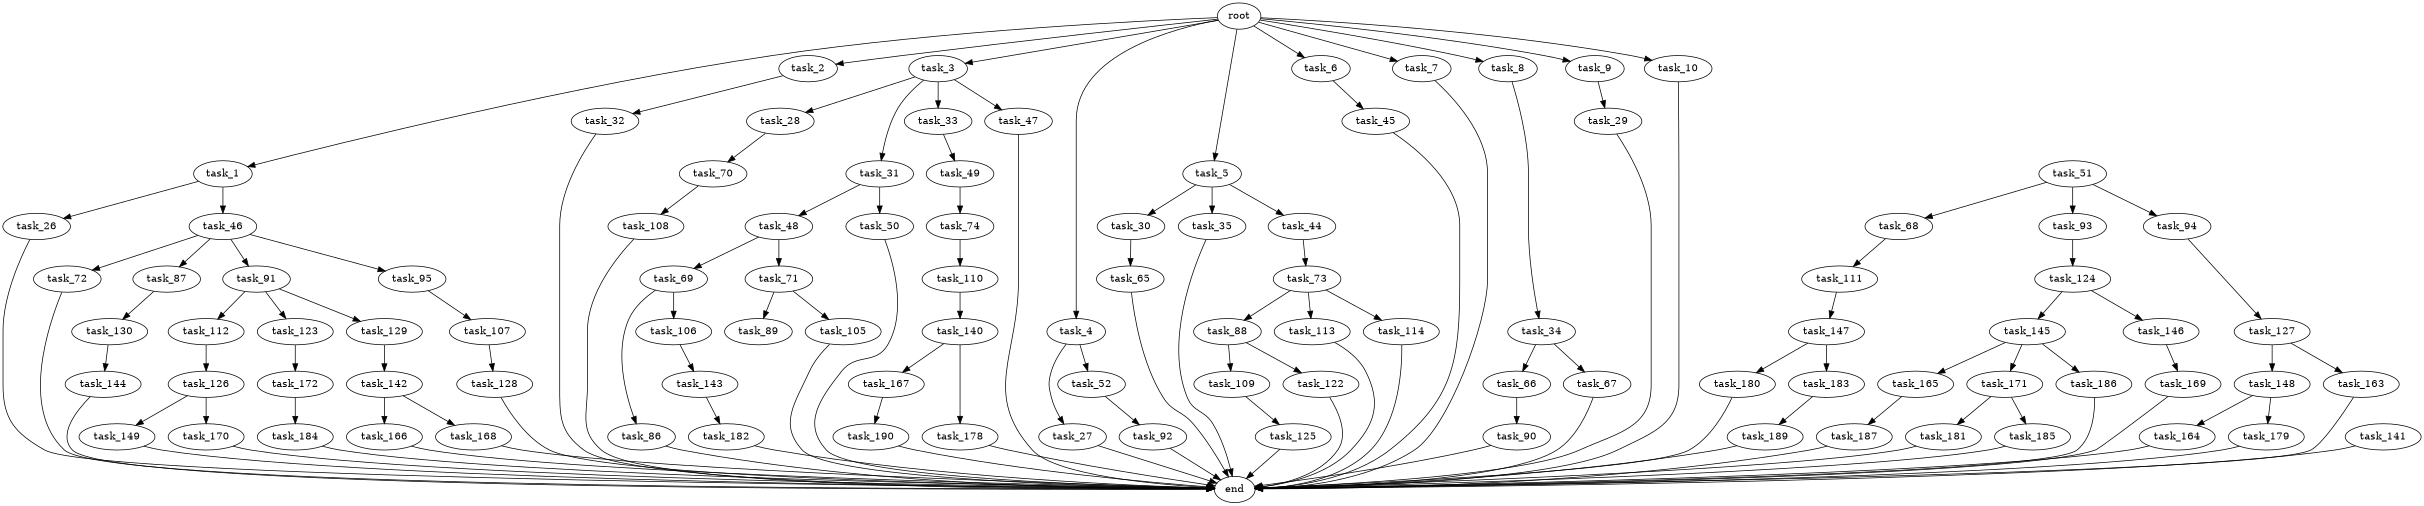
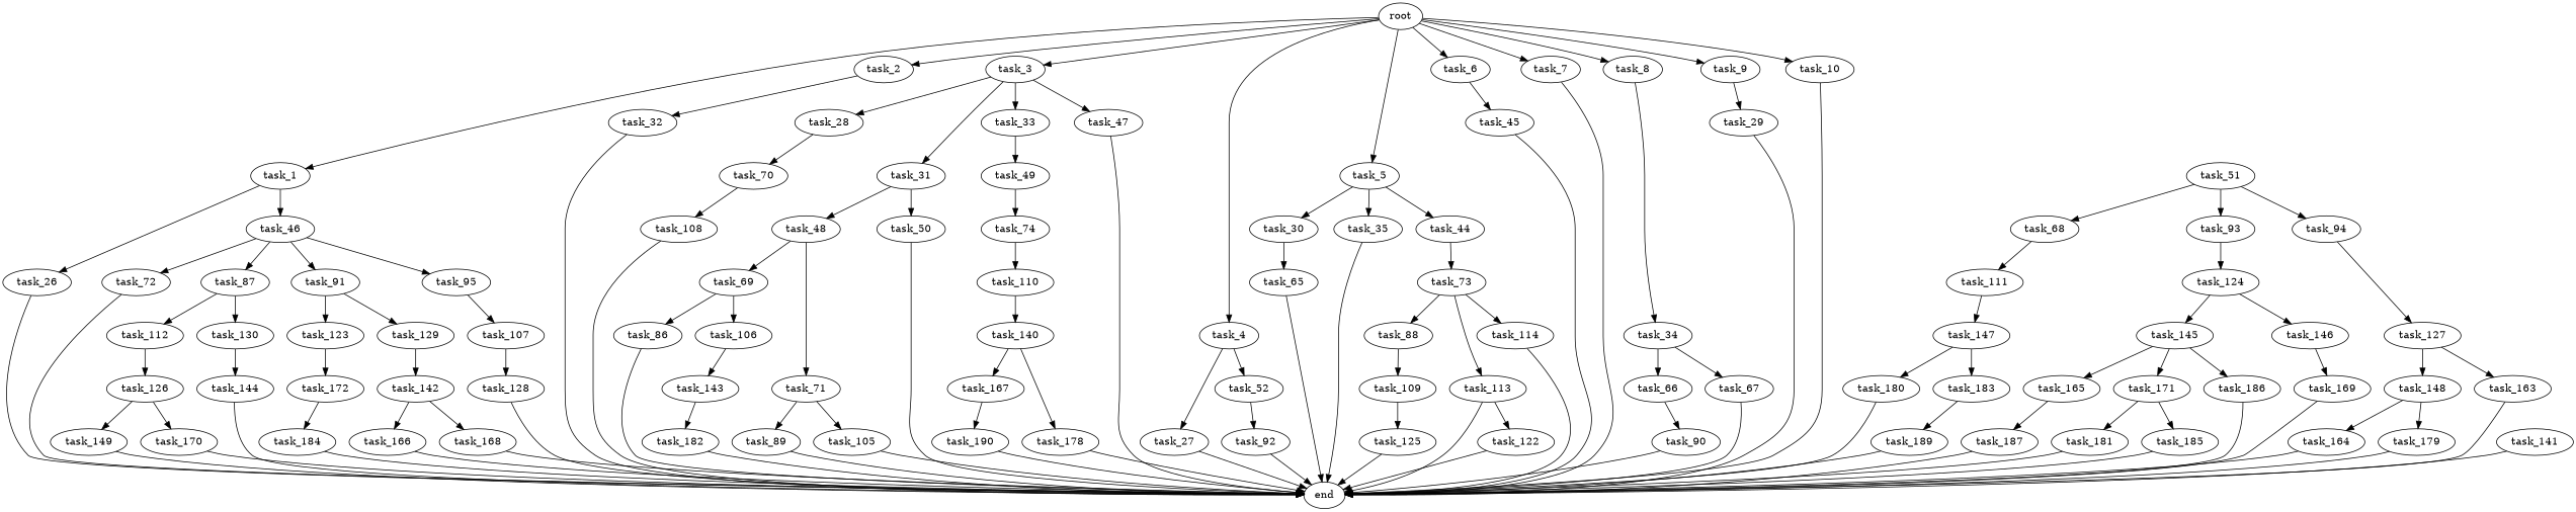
  digraph {
    root
    task_1
    task_2
    task_3
    task_4
    task_5
    task_6
    task_7
    task_8
    task_9
    task_10
    task_26
    task_46
    task_32
    task_28
    task_31
    task_33
    task_47
    task_27
    task_52
    task_30
    task_35
    task_44
    task_45
    end
    task_34
    task_29
    task_72
    task_87
    task_91
    task_95
    task_70
    task_48
    task_50
    task_49
    task_92
    task_65
    task_73
    task_66
    task_67
    task_108
    task_51
    task_68
    task_93
    task_94
    task_69
    task_71
    task_74
    task_90
    task_88
    task_113
    task_114
    task_112
    task_130
    task_123
    task_129
    task_107
    task_86
    task_106
    task_89
    task_105
    task_110
    task_111
    task_124
    task_127
    task_147
    task_143
    task_109
    task_122
    task_140
    task_126
    task_144
    task_125
    task_172
    task_142
    task_145
    task_146
    task_148
    task_163
    task_128
    task_182
    task_167
    task_178
    task_141
    task_180
    task_183
    task_149
    task_170
    task_184
    task_165
    task_171
    task_186
    task_169
    task_164
    task_179
    task_166
    task_168
    task_190
    task_187
    task_181
    task_185
    task_189
    root -> task_1
    root -> task_2
    root -> task_3
    root -> task_4
    root -> task_5
    root -> task_6
    root -> task_7
    root -> task_8
    root -> task_9
    root -> task_10
    task_1 -> task_26
    task_1 -> task_46
    task_2 -> task_32
    task_3 -> task_28
    task_3 -> task_31
    task_3 -> task_33
    task_3 -> task_47
    task_4 -> task_27
    task_4 -> task_52
    task_5 -> task_30
    task_5 -> task_35
    task_5 -> task_44
    task_6 -> task_45
    task_7 -> end
    task_8 -> task_34
    task_9 -> task_29
    task_10 -> end
    task_26 -> end
    task_46 -> task_72
    task_46 -> task_87
    task_46 -> task_91
    task_46 -> task_95
    task_32 -> end
    task_28 -> task_70
    task_31 -> task_48
    task_31 -> task_50
    task_33 -> task_49
    task_47 -> end
    task_27 -> end
    task_52 -> task_92
    task_30 -> task_65
    task_35 -> end
    task_44 -> task_73
    task_45 -> end
    task_34 -> task_66
    task_34 -> task_67
    task_29 -> end
    task_72 -> end
-   task_91 -> task_112
+   task_87 -> task_112
    task_87 -> task_130
    task_91 -> task_123
    task_91 -> task_129
    task_95 -> task_107
    task_70 -> task_108
    task_48 -> task_69
    task_48 -> task_71
    task_50 -> end
    task_49 -> task_74
    task_92 -> end
    task_65 -> end
    task_73 -> task_88
    task_73 -> task_113
    task_73 -> task_114
    task_66 -> task_90
    task_67 -> end
    task_108 -> end
    task_51 -> task_68
    task_51 -> task_93
    task_51 -> task_94
    task_68 -> task_111
    task_93 -> task_124
    task_94 -> task_127
    task_69 -> task_86
    task_69 -> task_106
    task_71 -> task_89
    task_71 -> task_105
    task_74 -> task_110
    task_90 -> end
    task_88 -> task_109
-   task_88 -> task_122
+   task_113 -> task_122
    task_113 -> end
    task_114 -> end
    task_112 -> task_126
    task_130 -> task_144
    task_123 -> task_172
    task_129 -> task_142
    task_107 -> task_128
    task_86 -> end
    task_106 -> task_143
+   task_89 -> end
    task_105 -> end
    task_110 -> task_140
    task_111 -> task_147
    task_124 -> task_145
    task_124 -> task_146
    task_127 -> task_148
    task_127 -> task_163
    task_147 -> task_180
    task_147 -> task_183
    task_143 -> task_182
    task_109 -> task_125
    task_122 -> end
    task_140 -> task_167
    task_140 -> task_178
    task_126 -> task_149
    task_126 -> task_170
    task_144 -> end
    task_125 -> end
    task_172 -> task_184
    task_142 -> task_166
    task_142 -> task_168
    task_145 -> task_165
    task_145 -> task_171
    task_145 -> task_186
    task_146 -> task_169
    task_148 -> task_164
    task_148 -> task_179
    task_163 -> end
    task_128 -> end
    task_182 -> end
    task_167 -> task_190
    task_178 -> end
    task_141 -> end
    task_180 -> end
    task_183 -> task_189
    task_149 -> end
    task_170 -> end
    task_184 -> end
    task_165 -> task_187
    task_171 -> task_181
    task_171 -> task_185
    task_186 -> end
    task_169 -> end
    task_164 -> end
    task_179 -> end
    task_166 -> end
    task_168 -> end
    task_190 -> end
    task_187 -> end
    task_181 -> end
    task_185 -> end
    task_189 -> end
  }
